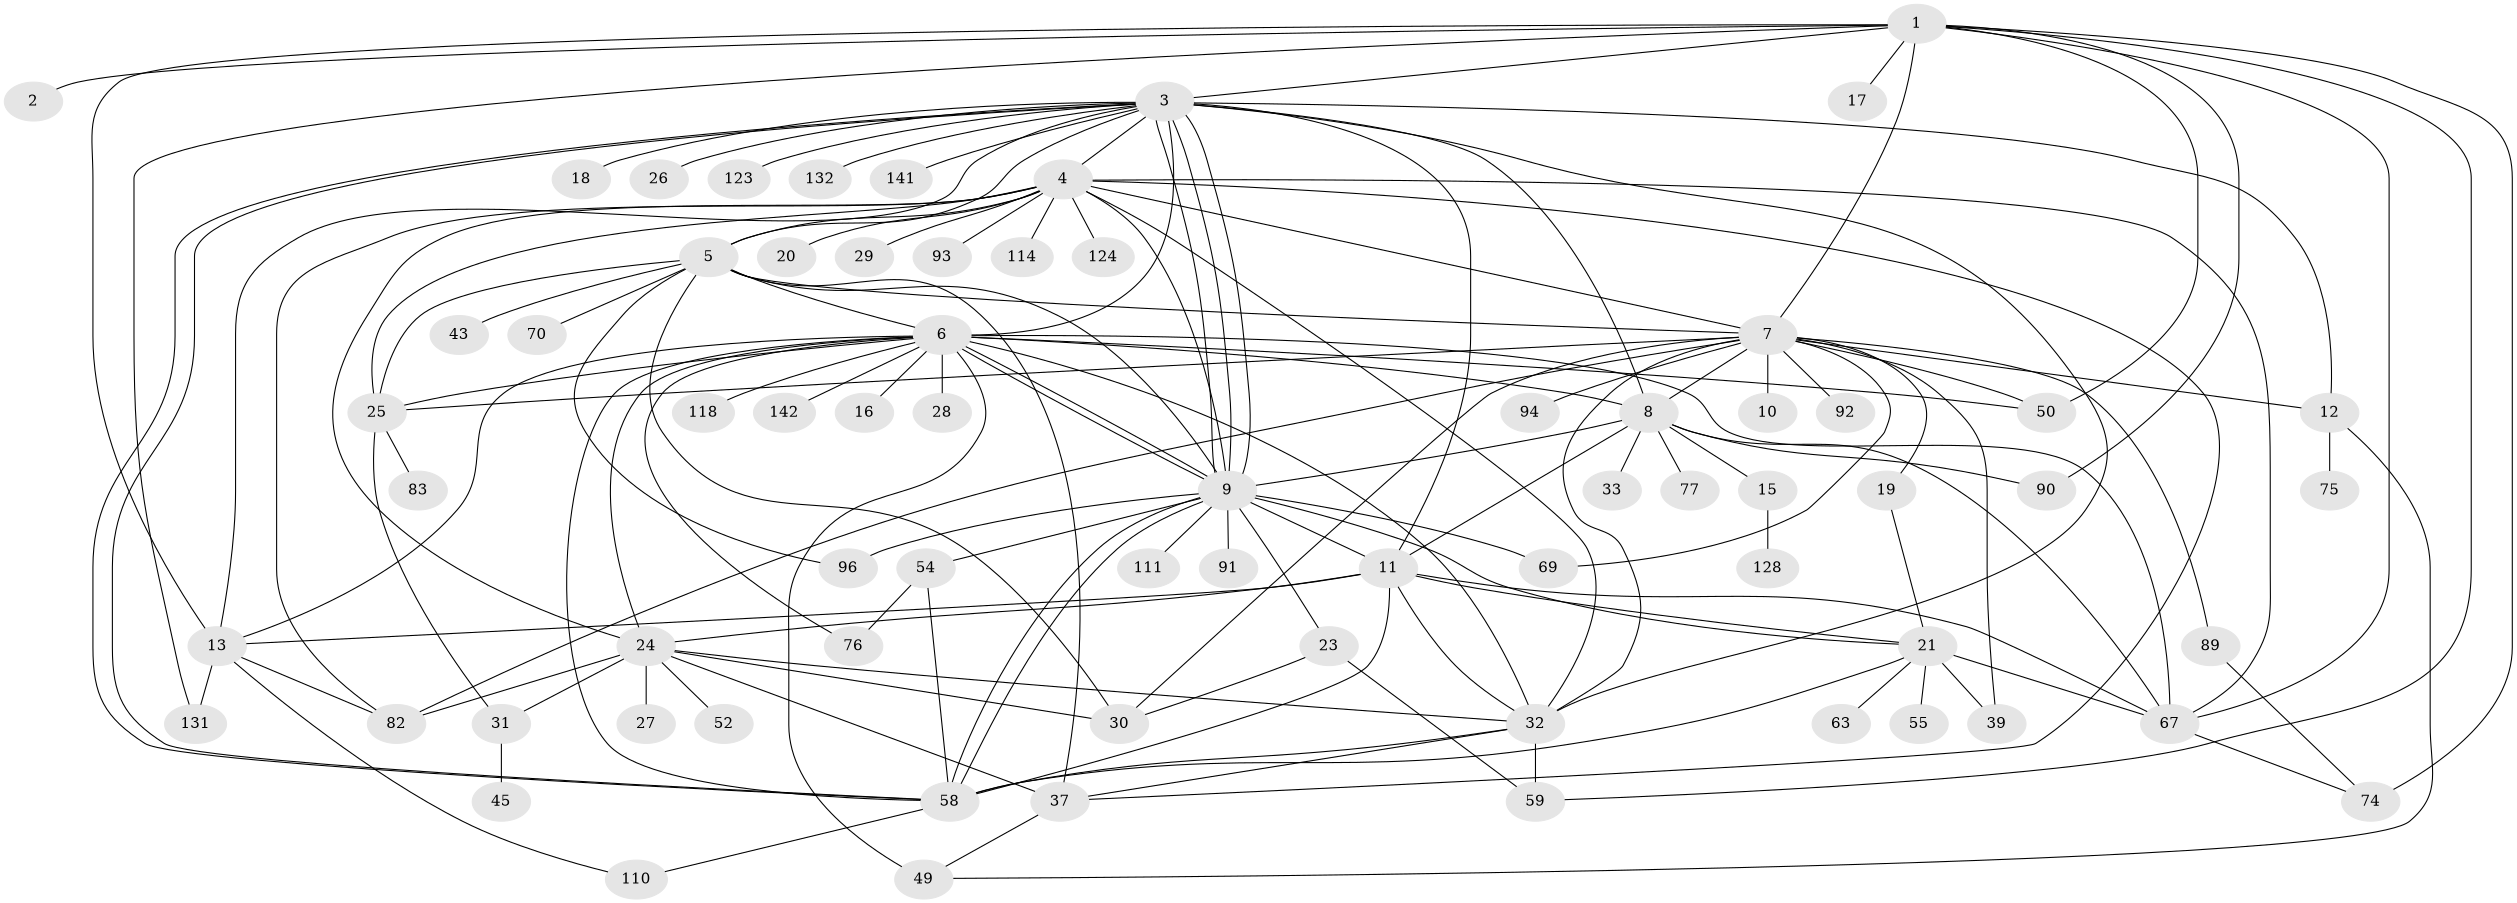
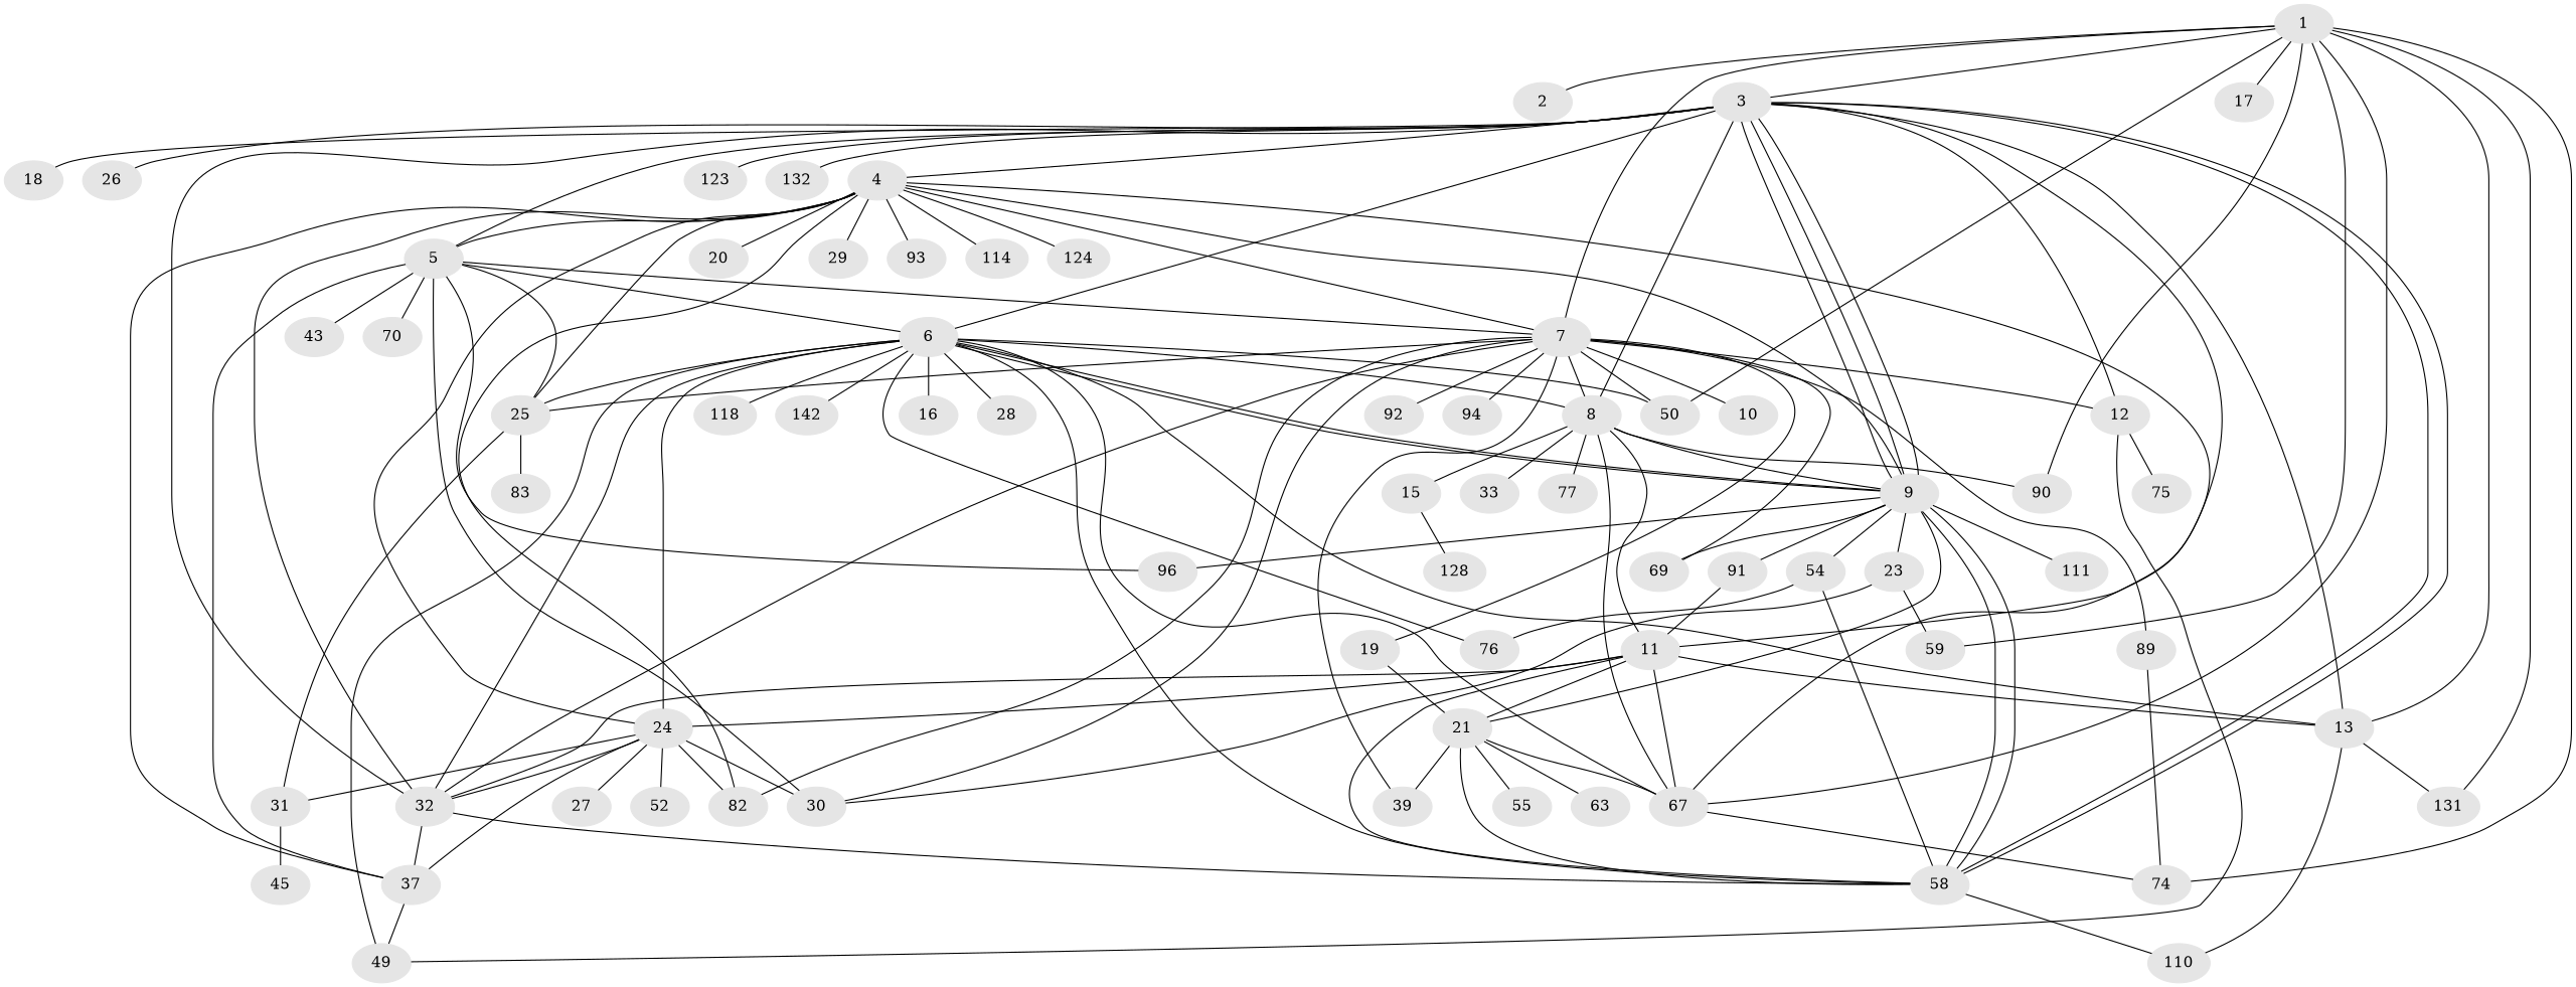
  graph {
    node [color=gray90 style=filled]
    1 [super="+47"]
    2
    3
    7 [super="+36+22"]
    13 [super="+65"]
    17
    50 [super="+84"]
    59 [super="+72"]
    67 [super="+115+79"]
    74
    90
    131 [super="+139"]
    4 [super="+38"]
    5 [super="+35+85+97"]
    6
    8 [super="+48+134"]
    9 [super="+56"]
    11 [super="+53+117+80"]
    12 [super="+125"]
    18
    26
    32 [super="+138+34"]
    58 [super="+60+68"]
    123
    132
-   141
    25 [super="+40+44"]
    82 [super="+106"]
    30 [super="+88+66"]
    10
    19 [super="+46"]
    39
    69
    89
    92
    94
    110 [super="+122"]
    20
    24 [super="+57+103+71+64"]
    29
    37
    93
    114
    124
    43
    70
    96
    16
    28
    49 [super="+113+86"]
    76
    118
    142
    15 [super="+95+41"]
    33
    77
    21 [super="+42"]
    23
    54 [super="+61+98"]
    91 [super="+126"]
    111
    75
    27 [super="+121+81+87"]
    31 [super="+78+136"]
    52
    83
    128
    55
    63
    45 [super="+130"]
    1 -- 2
    1 -- 3
    1 -- 7
    1 -- 13
    1 -- 17
    1 -- 50
    1 -- 59
    1 -- 67
    1 -- 74
    1 -- 90
    1 -- 131
    3 -- 13
    3 -- 4
    3 -- 5
    3 -- 6
    3 -- 8
    3 -- 9
    3 -- 9
    3 -- 9
    3 -- 11
    3 -- 12
    3 -- 18
    3 -- 26
    3 -- 32 [weight=3]
    3 -- 58
    3 -- 58
    3 -- 123
    3 -- 132
-   3 -- 141
    7 -- 50
    7 -- 8
    7 -- 12
    7 -- 32
    7 -- 25
    7 -- 82
    7 -- 30
    7 -- 10
    7 -- 19
    7 -- 39
    7 -- 69
    7 -- 89
    7 -- 92
    7 -- 94
    13 -- 131
-   13 -- 82
    13 -- 110
    67 -- 74
    4 -- 7
    4 -- 67
    4 -- 5
    4 -- 9
    4 -- 32
    4 -- 25
    4 -- 82
    4 -- 20
    4 -- 24 [weight=2]
    4 -- 29
    4 -- 37
    4 -- 93
    4 -- 114
    4 -- 124
    5 -- 7
    5 -- 6
-   5 -- 9
    5 -- 25
    5 -- 30
    5 -- 37
    5 -- 43
    5 -- 70
    5 -- 96
    6 -- 13
    6 -- 50
    6 -- 67
    6 -- 8
    6 -- 9
    6 -- 9
    6 -- 32
    6 -- 58
    6 -- 25
    6 -- 24
    6 -- 16
    6 -- 28
    6 -- 49 [weight=2]
    6 -- 76
    6 -- 118
    6 -- 142
    8 -- 67
    8 -- 90
    8 -- 9
    8 -- 11
    8 -- 15 [weight=2]
    8 -- 33
    8 -- 77
-   9 -- 11
+   91 -- 11
    9 -- 58
    9 -- 58
    9 -- 69
    9 -- 96
    9 -- 21
    9 -- 23
    9 -- 54
    9 -- 91
    9 -- 111
    11 -- 13
    11 -- 67
    11 -- 32
    11 -- 58
    11 -- 24
    11 -- 21
    12 -- 49
    12 -- 75
-   32 -- 59
    32 -- 58
    32 -- 37
    58 -- 110
    25 -- 31
    25 -- 83
    19 -- 21
    89 -- 74
    24 -- 32
    24 -- 82
    24 -- 30 [weight=2]
    24 -- 37
    24 -- 27
    24 -- 31
    24 -- 52
    37 -- 49
    15 -- 128
    21 -- 67
    21 -- 58
    21 -- 39
    21 -- 55
    21 -- 63
    23 -- 59
    23 -- 30
    54 -- 58
    54 -- 76
    31 -- 45
  }
